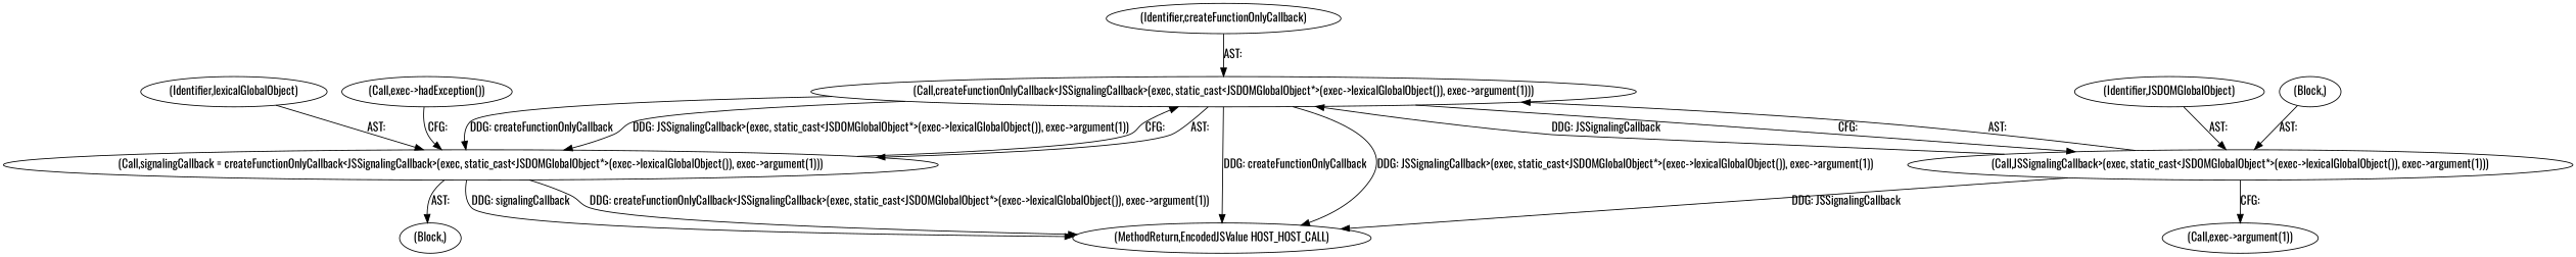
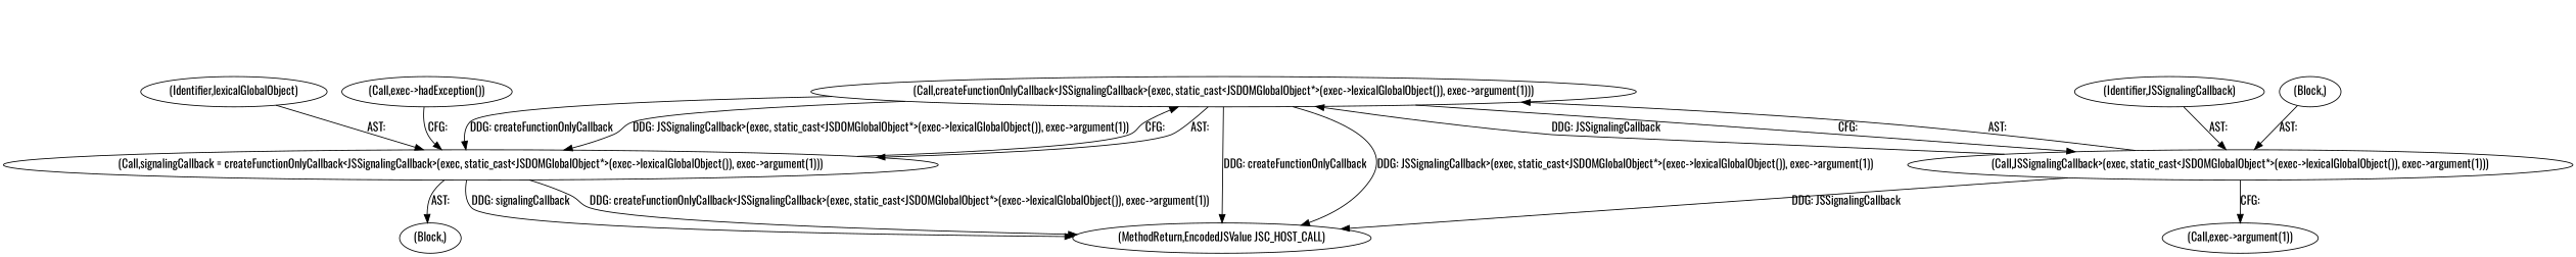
  digraph {
    fontname=Oswald
    node [fontname=Oswald]
    edge [fontname=Oswald]
    n1 [label="(Call,createFunctionOnlyCallback<JSSignalingCallback>(exec, static_cast<JSDOMGlobalObject*>(exec->lexicalGlobalObject()), exec->argument(1)))"]
    n2 [label="(Call,JSSignalingCallback>(exec, static_cast<JSDOMGlobalObject*>(exec->lexicalGlobalObject()), exec->argument(1)))"]
    n3 [label="(Call,signalingCallback = createFunctionOnlyCallback<JSSignalingCallback>(exec, static_cast<JSDOMGlobalObject*>(exec->lexicalGlobalObject()), exec->argument(1)))"]
-   n4 [label="(MethodReturn,EncodedJSValue HOST_HOST_CALL)"]
+   n4 [label="(MethodReturn,EncodedJSValue JSC_HOST_CALL)"]
    n5 [label="(Call,exec->argument(1))"]
    n6 [label="(Block,)"]
    n7 [label="(Identifier,lexicalGlobalObject)"]
-   n8 [label="(Identifier,JSDOMGlobalObject)"]
+   n8 [label="(Identifier,JSSignalingCallback)"]
    n9 [label="(Block,)"]
-   n10 [label="(Identifier,createFunctionOnlyCallback)"]
    n11 [label="(Call,exec->hadException())"]
    n1 -> n2 [label="CFG: "]
    n1 -> n3 [label="AST: "]
    n1 -> n3 [label="DDG: createFunctionOnlyCallback"]
    n1 -> n3 [label="DDG: JSSignalingCallback>(exec, static_cast<JSDOMGlobalObject*>(exec->lexicalGlobalObject()), exec->argument(1))"]
    n1 -> n4 [label="DDG: createFunctionOnlyCallback"]
    n1 -> n4 [label="DDG: JSSignalingCallback>(exec, static_cast<JSDOMGlobalObject*>(exec->lexicalGlobalObject()), exec->argument(1))"]
    n2 -> n1 [label="AST: "]
    n2 -> n1 [label="DDG: JSSignalingCallback"]
    n2 -> n4 [label="DDG: JSSignalingCallback"]
    n2 -> n5 [label="CFG: "]
    n3 -> n1 [label="CFG: "]
    n3 -> n4 [label="DDG: signalingCallback"]
    n3 -> n4 [label="DDG: createFunctionOnlyCallback<JSSignalingCallback>(exec, static_cast<JSDOMGlobalObject*>(exec->lexicalGlobalObject()), exec->argument(1))"]
    n3 -> n6 [label="AST: "]
    n7 -> n3 [label="AST: "]
    n8 -> n2 [label="AST: "]
    n9 -> n2 [label="AST: "]
-   n10 -> n1 [label="AST: "]
    n11 -> n3 [label="CFG: "]
  }
